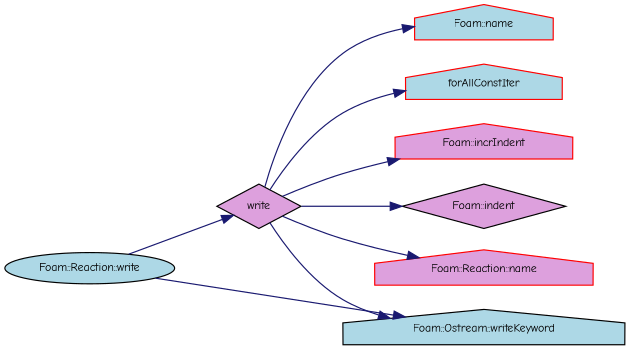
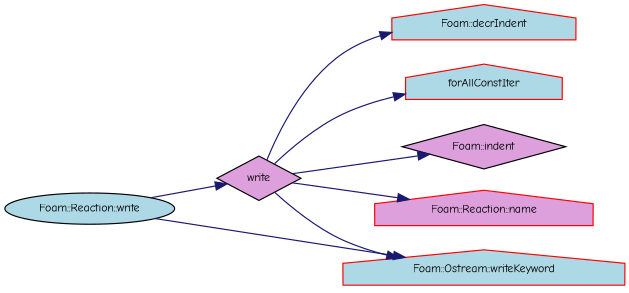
  digraph {
    fontname="Comic Neue"
    rankdir=LR
    node [color=red fillcolor=plum fontname="Comic Neue" fontsize=10 shape=house style=filled]
    edge [color=midnightblue fontname="Comic Neue" fontsize=10 labelfontname=Helvetica labelfontsize=10 style=solid]
    n1 [color=black fontcolor=black height=0.2 label=write shape=diamond width=0.4]
-   n2 [fillcolor=lightblue height=0.2 label="Foam::name" width=0.4]
+   n2 [fillcolor=lightblue height=0.2 label="Foam::decrIndent" width=0.4]
    n3 [fillcolor=lightblue height=0.2 label=forAllConstIter width=0.4]
-   n4 [height=0.2 label="Foam::incrIndent" width=0.4]
    n5 [color=black height=0.2 label="Foam::indent" shape=diamond width=0.4]
    n6 [height=0.2 label="Foam::Reaction::name" width=0.4]
-   n7 [color=black fillcolor=lightblue height=0.2 label="Foam::Ostream::writeKeyword" width=0.4]
+   n7 [fillcolor=lightblue height=0.2 label="Foam::Ostream::writeKeyword" width=0.4]
    n8 [color=black fillcolor=lightblue height=0.2 label="Foam::Reaction::write" shape=ellipse width=0.4]
    n1 -> n2
    n1 -> n3
-   n1 -> n4
    n1 -> n5
    n1 -> n6
    n1 -> n7
    n8 -> n1
    n8 -> n7
  }
